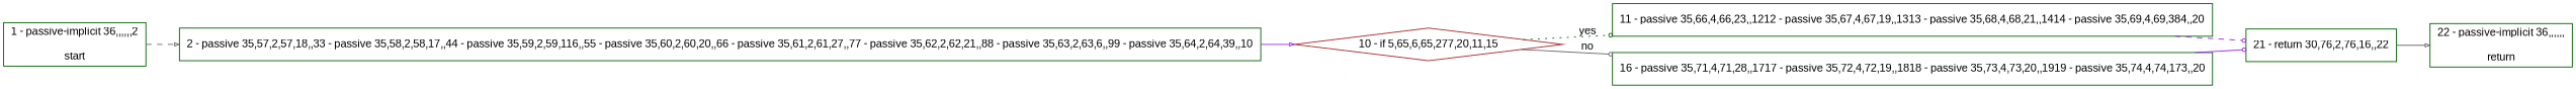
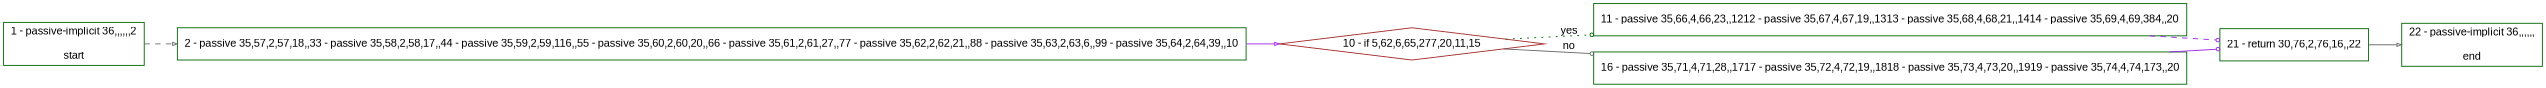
  digraph {
    bgcolor=white
    compound=true
    fillcolor="#FFFFCC"
    fontname=Arial
    fontsize=12
    pack=true
    packmode=clust
    rankdir=LR
    style="rounded,filled"
    node [color=darkgreen compound=true fillcolor="#ffffff" fixedsize=false fontname=Arial fontsize=12 node_initialized=no shape=box style=filled]
    edge [arrowhead=odot arrowsize=0.5 arrowtail=none color=purple compound=true dir=forward fontcolor=black fontname=Arial fontsize=12 style=solid]
    n1 [label="2 - passive 35,57,2,57,18,,33 - passive 35,58,2,58,17,,44 - passive 35,59,2,59,116,,55 - passive 35,60,2,60,20,,66 - passive 35,61,2,61,27,,77 - passive 35,62,2,62,21,,88 - passive 35,63,2,63,6,,99 - passive 35,64,2,64,39,,10"]
-   n2 [color=brown label="10 - if 5,65,6,65,277,20,11,15" shape=diamond]
+   n2 [color=brown label="10 - if 5,62,6,65,277,20,11,15" shape=diamond]
    n3 [label="11 - passive 35,66,4,66,23,,1212 - passive 35,67,4,67,19,,1313 - passive 35,68,4,68,21,,1414 - passive 35,69,4,69,384,,20"]
    n4 [label="16 - passive 35,71,4,71,28,,1717 - passive 35,72,4,72,19,,1818 - passive 35,73,4,73,20,,1919 - passive 35,74,4,74,173,,20"]
    n5 [label="1 - passive-implicit 36,,,,,,2\n\nstart"]
    n6 [label="21 - return 30,76,2,76,16,,22"]
-   n7 [label="22 - passive-implicit 36,,,,,,\n\nreturn"]
+   n7 [label="22 - passive-implicit 36,,,,,,\n\nend"]
    n1 -> n2 [arrowhead=onormal]
    n2 -> n3 [color=darkgreen label=yes style=dotted]
    n2 -> n4 [color=gray40 label=no]
    n3 -> n6 [style=dashed]
    n4 -> n6
    n5 -> n1 [arrowhead=onormal color=gray40 style=dashed]
    n6 -> n7 [arrowhead=onormal color=gray40]
  }
